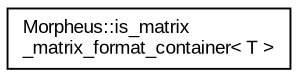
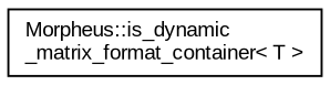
  digraph {
    rankdir=LR
    fontname="Liberation Sans"
-   n1 [color=black fillcolor=white fontname="Liberation Sans" fontsize=10 height=0.2 label="Morpheus::is_matrix\l_matrix_format_container\< T \>" shape=record style=filled width=0.4]
+   n1 [color=black fillcolor=white fontname="Liberation Sans" fontsize=10 height=0.2 label="Morpheus::is_dynamic\l_matrix_format_container\< T \>" shape=record style=filled width=0.4]
  }
